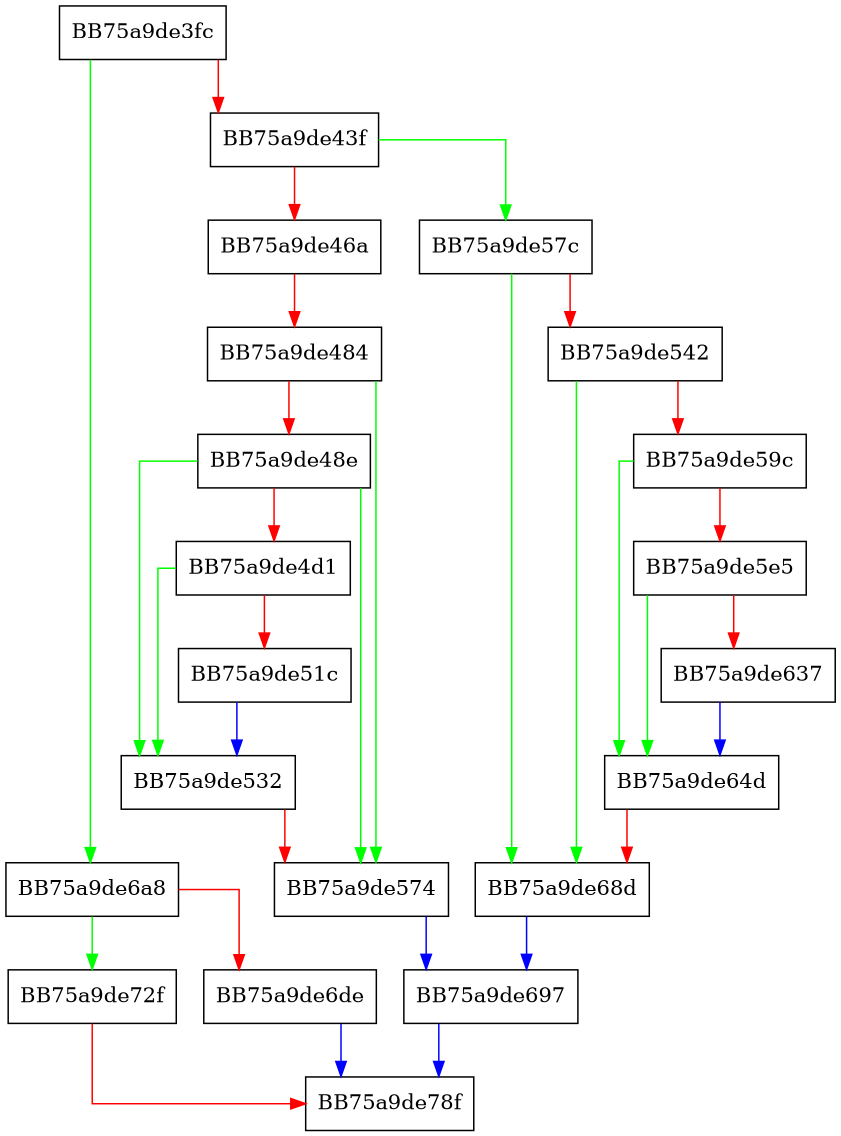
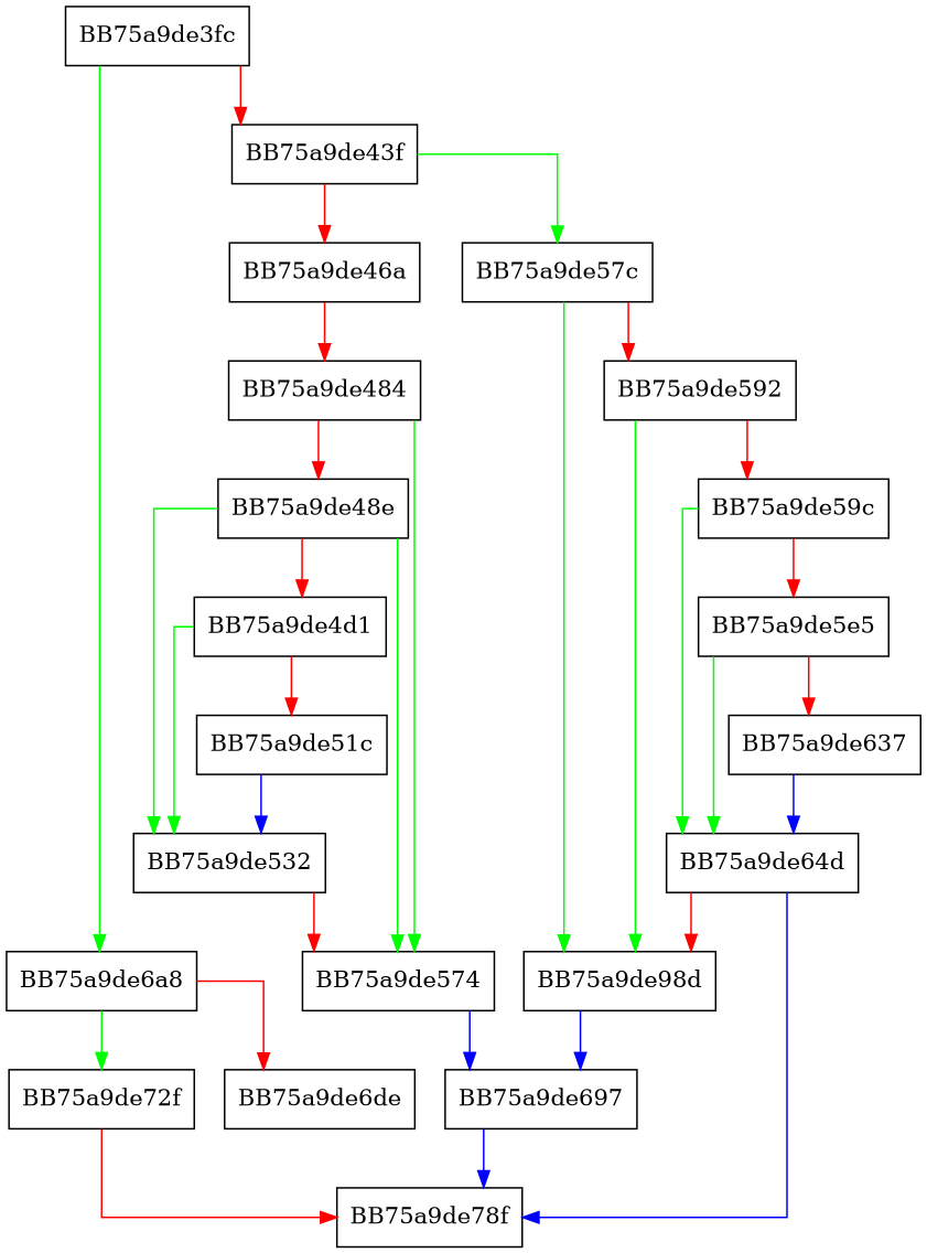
  digraph {
    splines=ortho
    node [shape=box]
    edge [color=red]
    BB75a9de3fc
    BB75a9de6a8
    BB75a9de43f
    BB75a9de72f
    BB75a9de6de
    BB75a9de57c
    BB75a9de46a
    BB75a9de78f
-   BB75a9de68d
-   BB75a9de592 [label=BB75a9de542]
+   BB75a9de68d [label=BB75a9de98d]
+   BB75a9de592
    BB75a9de484
    BB75a9de697
    BB75a9de59c
    BB75a9de574
    BB75a9de48e
    BB75a9de532
    BB75a9de4d1
    BB75a9de51c
    BB75a9de64d
    BB75a9de5e5
    BB75a9de637
    BB75a9de3fc -> BB75a9de6a8 [color=green]
    BB75a9de3fc -> BB75a9de43f
    BB75a9de6a8 -> BB75a9de72f [color=green]
    BB75a9de6a8 -> BB75a9de6de
    BB75a9de43f -> BB75a9de57c [color=green]
    BB75a9de43f -> BB75a9de46a
    BB75a9de72f -> BB75a9de78f
-   BB75a9de6de -> BB75a9de78f [color=blue]
+   BB75a9de64d -> BB75a9de78f [color=blue]
    BB75a9de57c -> BB75a9de68d [color=green]
    BB75a9de57c -> BB75a9de592
    BB75a9de46a -> BB75a9de484
    BB75a9de68d -> BB75a9de697 [color=blue]
    BB75a9de592 -> BB75a9de68d [color=green]
    BB75a9de592 -> BB75a9de59c
    BB75a9de484 -> BB75a9de574 [color=green]
    BB75a9de484 -> BB75a9de48e
    BB75a9de697 -> BB75a9de78f [color=blue]
    BB75a9de59c -> BB75a9de64d [color=green]
    BB75a9de59c -> BB75a9de5e5
    BB75a9de574 -> BB75a9de697 [color=blue]
    BB75a9de48e -> BB75a9de574 [color=green]
    BB75a9de48e -> BB75a9de532 [color=green]
    BB75a9de48e -> BB75a9de4d1
    BB75a9de532 -> BB75a9de574
    BB75a9de4d1 -> BB75a9de532 [color=green]
    BB75a9de4d1 -> BB75a9de51c
    BB75a9de51c -> BB75a9de532 [color=blue]
    BB75a9de64d -> BB75a9de68d
    BB75a9de5e5 -> BB75a9de64d [color=green]
    BB75a9de5e5 -> BB75a9de637
    BB75a9de637 -> BB75a9de64d [color=blue]
  }
